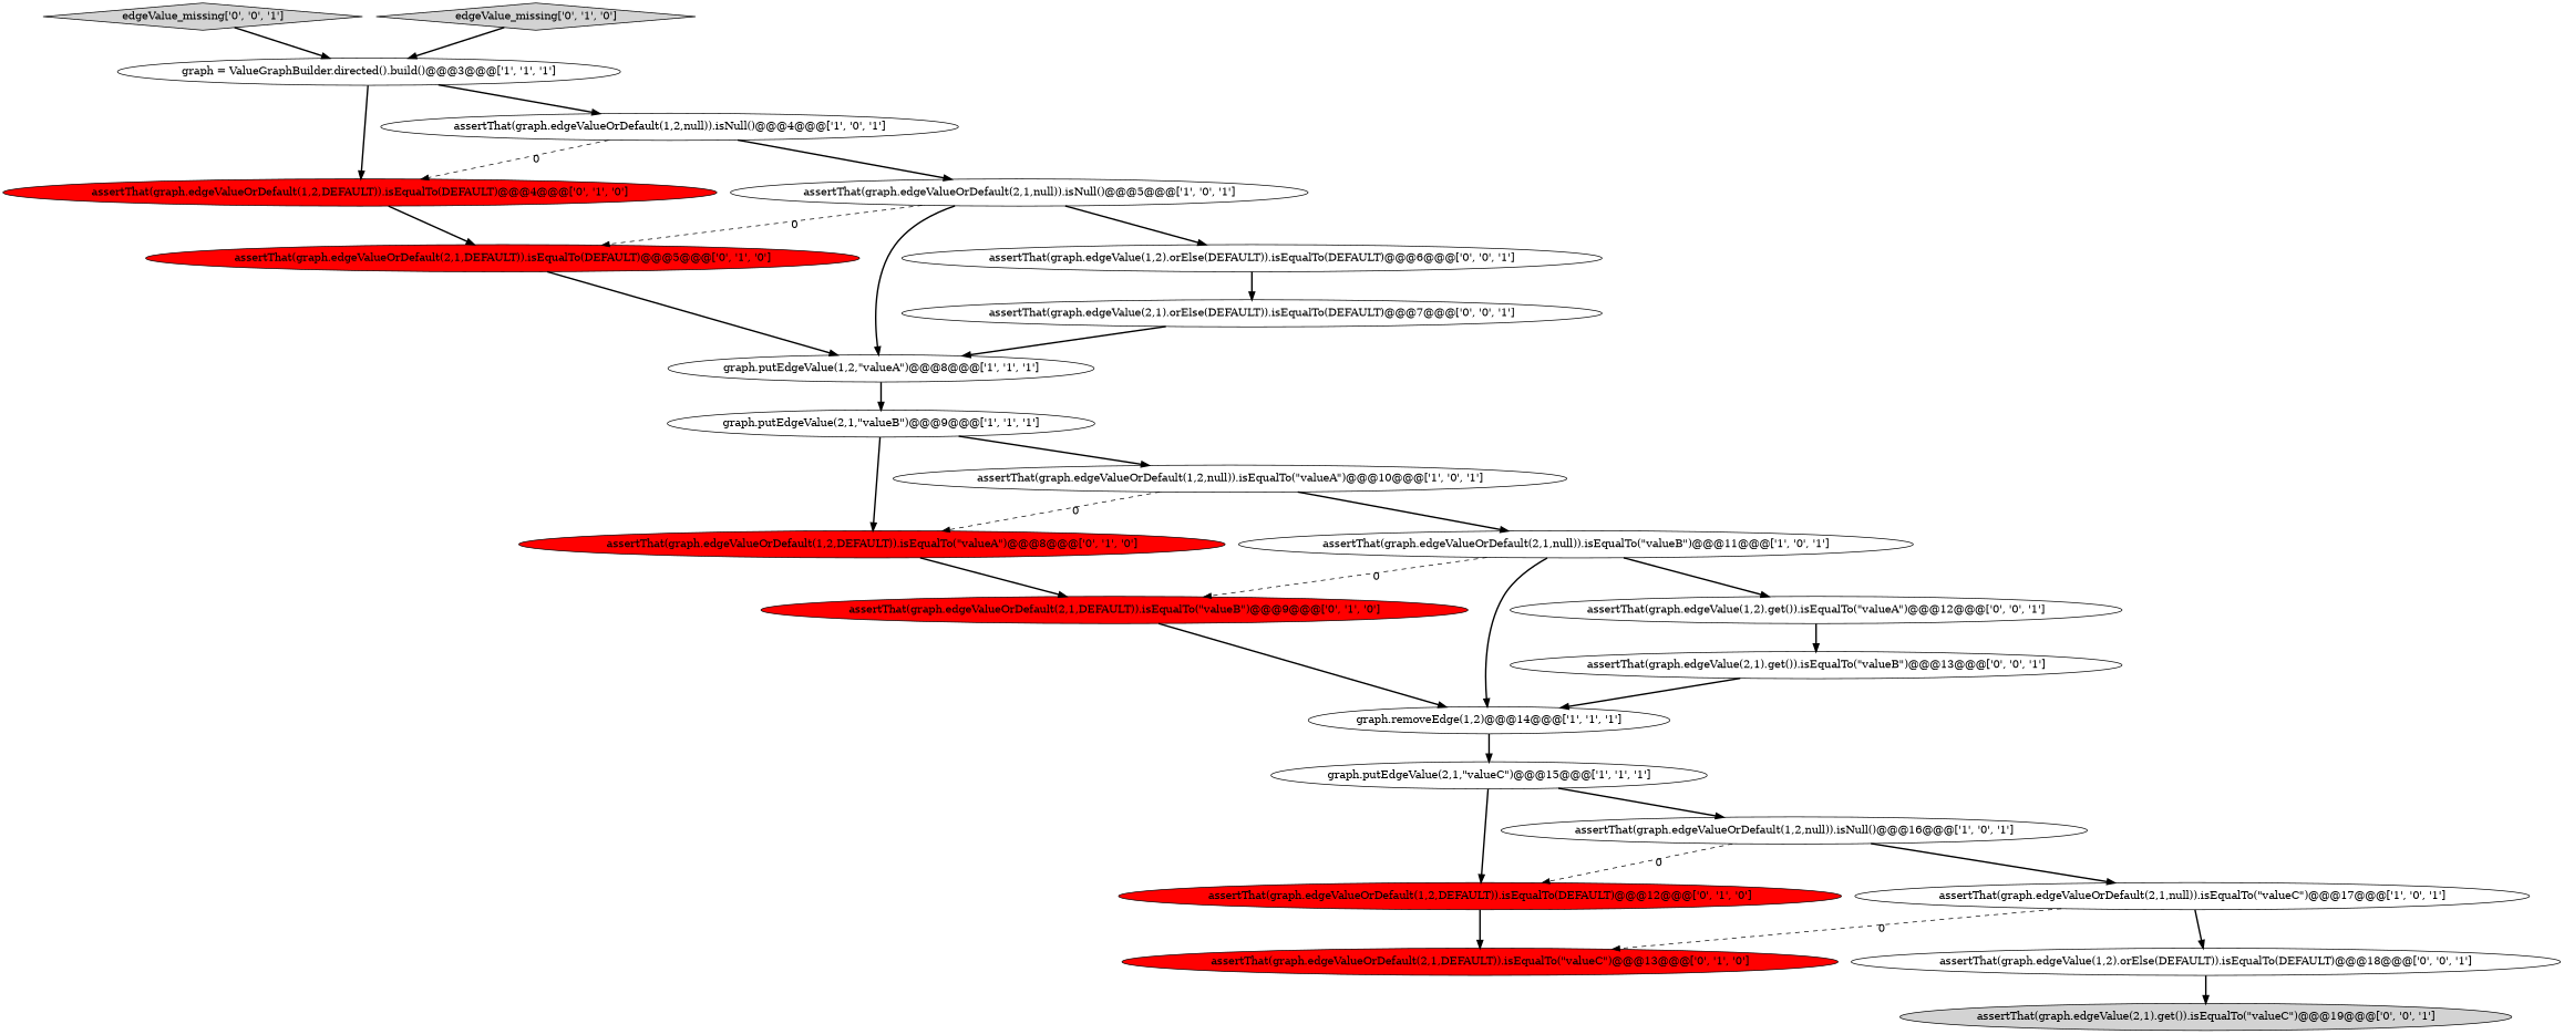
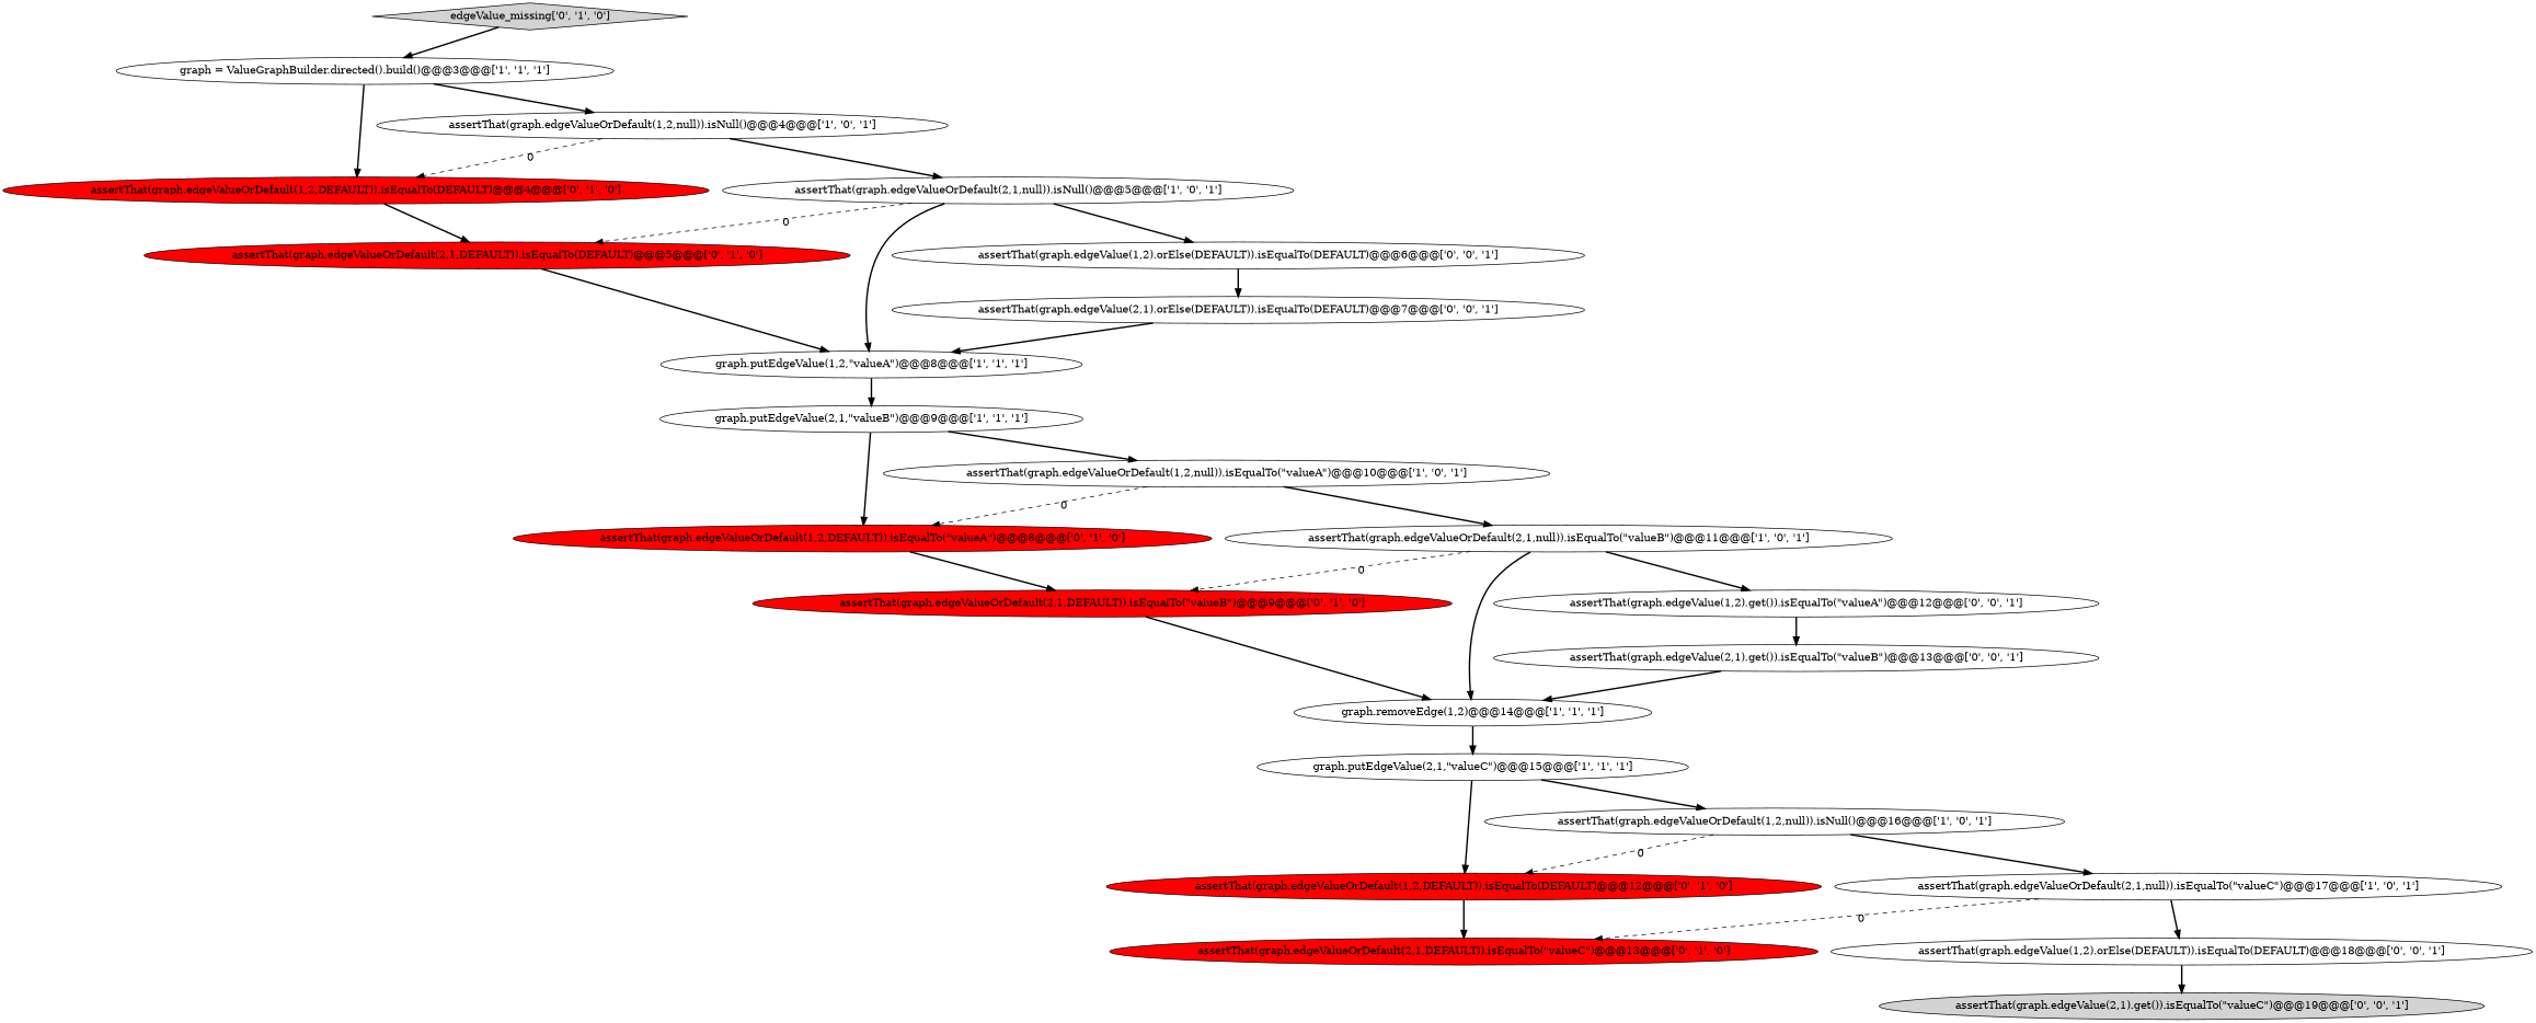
  digraph {
    node [fillcolor=white shape=ellipse style=filled]
    edge [style=bold]
    n1 [label="graph.putEdgeValue(2,1,\"valueC\")@@@15@@@['1', '1', '1']"]
    n2 [label="assertThat(graph.edgeValueOrDefault(1,2,null)).isNull()@@@16@@@['1', '0', '1']"]
    n3 [fillcolor=red label="assertThat(graph.edgeValueOrDefault(1,2,DEFAULT)).isEqualTo(DEFAULT)@@@12@@@['0', '1', '0']"]
    n4 [label="assertThat(graph.edgeValueOrDefault(2,1,null)).isEqualTo(\"valueC\")@@@17@@@['1', '0', '1']"]
    n5 [fillcolor=red label="assertThat(graph.edgeValueOrDefault(2,1,DEFAULT)).isEqualTo(\"valueC\")@@@13@@@['0', '1', '0']"]
    n6 [label="assertThat(graph.edgeValue(1,2).orElse(DEFAULT)).isEqualTo(DEFAULT)@@@18@@@['0', '0', '1']"]
    n7 [fillcolor=lightgray label="assertThat(graph.edgeValue(2,1).get()).isEqualTo(\"valueC\")@@@19@@@['0', '0', '1']"]
    n8 [label="graph.putEdgeValue(2,1,\"valueB\")@@@9@@@['1', '1', '1']"]
    n9 [fillcolor=red label="assertThat(graph.edgeValueOrDefault(1,2,DEFAULT)).isEqualTo(\"valueA\")@@@8@@@['0', '1', '0']"]
    n10 [label="assertThat(graph.edgeValueOrDefault(1,2,null)).isEqualTo(\"valueA\")@@@10@@@['1', '0', '1']"]
    n11 [fillcolor=red label="assertThat(graph.edgeValueOrDefault(2,1,DEFAULT)).isEqualTo(\"valueB\")@@@9@@@['0', '1', '0']"]
    n12 [label="assertThat(graph.edgeValueOrDefault(2,1,null)).isEqualTo(\"valueB\")@@@11@@@['1', '0', '1']"]
    n13 [label="assertThat(graph.edgeValue(1,2).get()).isEqualTo(\"valueA\")@@@12@@@['0', '0', '1']"]
    n14 [label="assertThat(graph.edgeValue(2,1).get()).isEqualTo(\"valueB\")@@@13@@@['0', '0', '1']"]
    n15 [label="graph.removeEdge(1,2)@@@14@@@['1', '1', '1']"]
    n16 [label="graph = ValueGraphBuilder.directed().build()@@@3@@@['1', '1', '1']"]
    n17 [fillcolor=red label="assertThat(graph.edgeValueOrDefault(1,2,DEFAULT)).isEqualTo(DEFAULT)@@@4@@@['0', '1', '0']"]
    n18 [label="assertThat(graph.edgeValueOrDefault(1,2,null)).isNull()@@@4@@@['1', '0', '1']"]
    n19 [fillcolor=red label="assertThat(graph.edgeValueOrDefault(2,1,DEFAULT)).isEqualTo(DEFAULT)@@@5@@@['0', '1', '0']"]
    n20 [label="assertThat(graph.edgeValueOrDefault(2,1,null)).isNull()@@@5@@@['1', '0', '1']"]
    n21 [label="assertThat(graph.edgeValue(1,2).orElse(DEFAULT)).isEqualTo(DEFAULT)@@@6@@@['0', '0', '1']"]
    n22 [label="assertThat(graph.edgeValue(2,1).orElse(DEFAULT)).isEqualTo(DEFAULT)@@@7@@@['0', '0', '1']"]
    n23 [label="graph.putEdgeValue(1,2,\"valueA\")@@@8@@@['1', '1', '1']"]
-   n24 [fillcolor=lightgray label="edgeValue_missing['0', '0', '1']" shape=diamond]
    n25 [fillcolor=lightgray label="edgeValue_missing['0', '1', '0']" shape=diamond]
    n1 -> n2
    n1 -> n3
    n2 -> n3 [label=0 style=dashed]
    n2 -> n4
    n3 -> n5
    n4 -> n5 [label=0 style=dashed]
    n4 -> n6
    n6 -> n7
    n8 -> n9
    n8 -> n10
    n9 -> n11
    n10 -> n9 [label=0 style=dashed]
    n10 -> n12
    n11 -> n15
    n12 -> n11 [label=0 style=dashed]
    n12 -> n13
    n12 -> n15
    n13 -> n14
    n14 -> n15
    n15 -> n1
    n16 -> n17
    n16 -> n18
    n17 -> n19
    n18 -> n17 [label=0 style=dashed]
    n18 -> n20
    n19 -> n23
    n20 -> n19 [label=0 style=dashed]
    n20 -> n21
    n20 -> n23
    n21 -> n22
    n22 -> n23
    n23 -> n8
-   n24 -> n16
    n25 -> n16
  }
